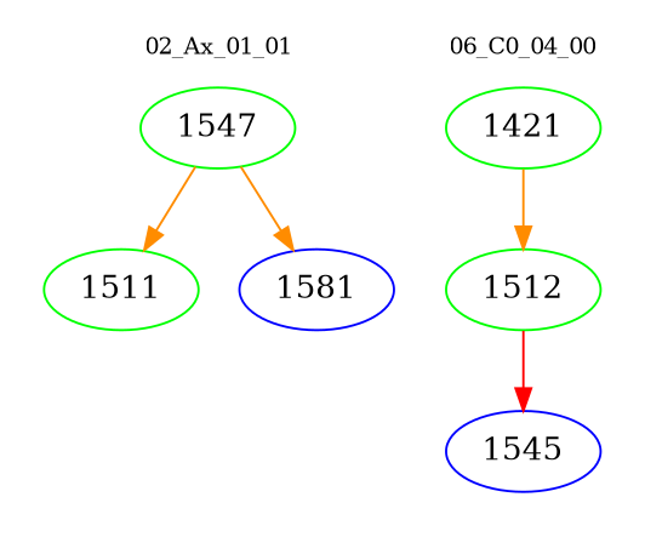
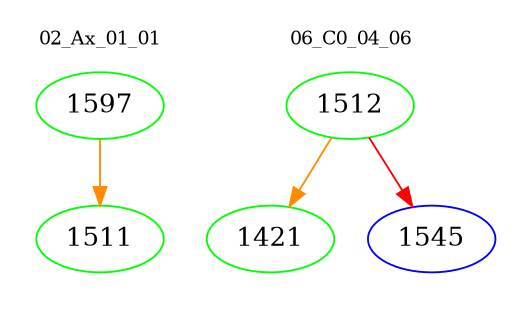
  digraph {
    node [color=green]
    edge [color=darkorange]
-   n1 [label=1547]
+   n1 [label=1597]
    n2 [label=1511]
-   n3 [color=blue label=1581]
    n4 [label=1512]
    n5 [label=1421]
    n6 [color=blue label=1545]
    subgraph cluster_1 {
      color=white
      fontsize=10
      label="02_Ax_01_01"
      n1
      n2
-     n3
    }
    subgraph cluster_2 {
      color=white
      fontsize=10
-     label="06_C0_04_00"
+     label="06_C0_04_06"
      n4
      n5
      n6
    }
    n1 -> n2
-   n1 -> n3
-   n5 -> n4
+   n4 -> n5
    n4 -> n6 [color=red]
  }
